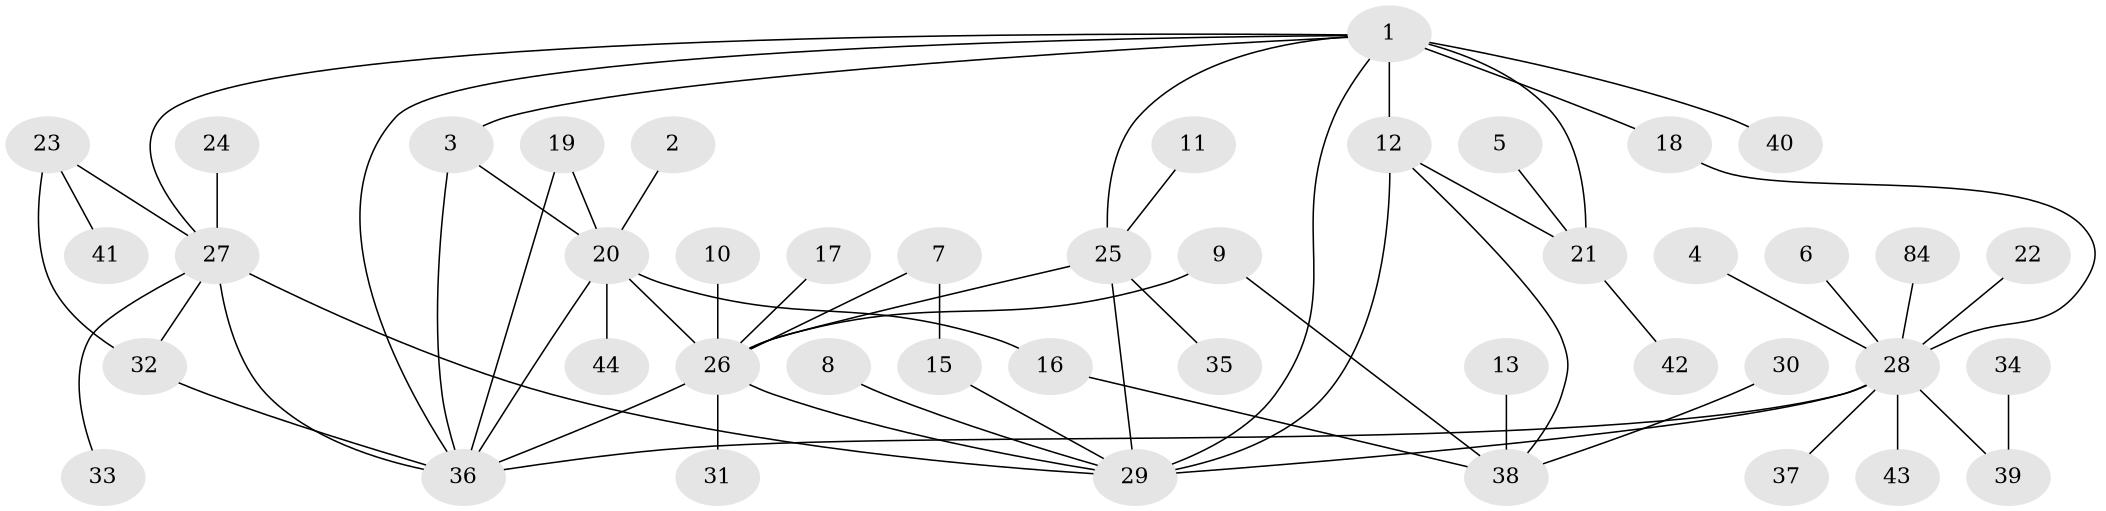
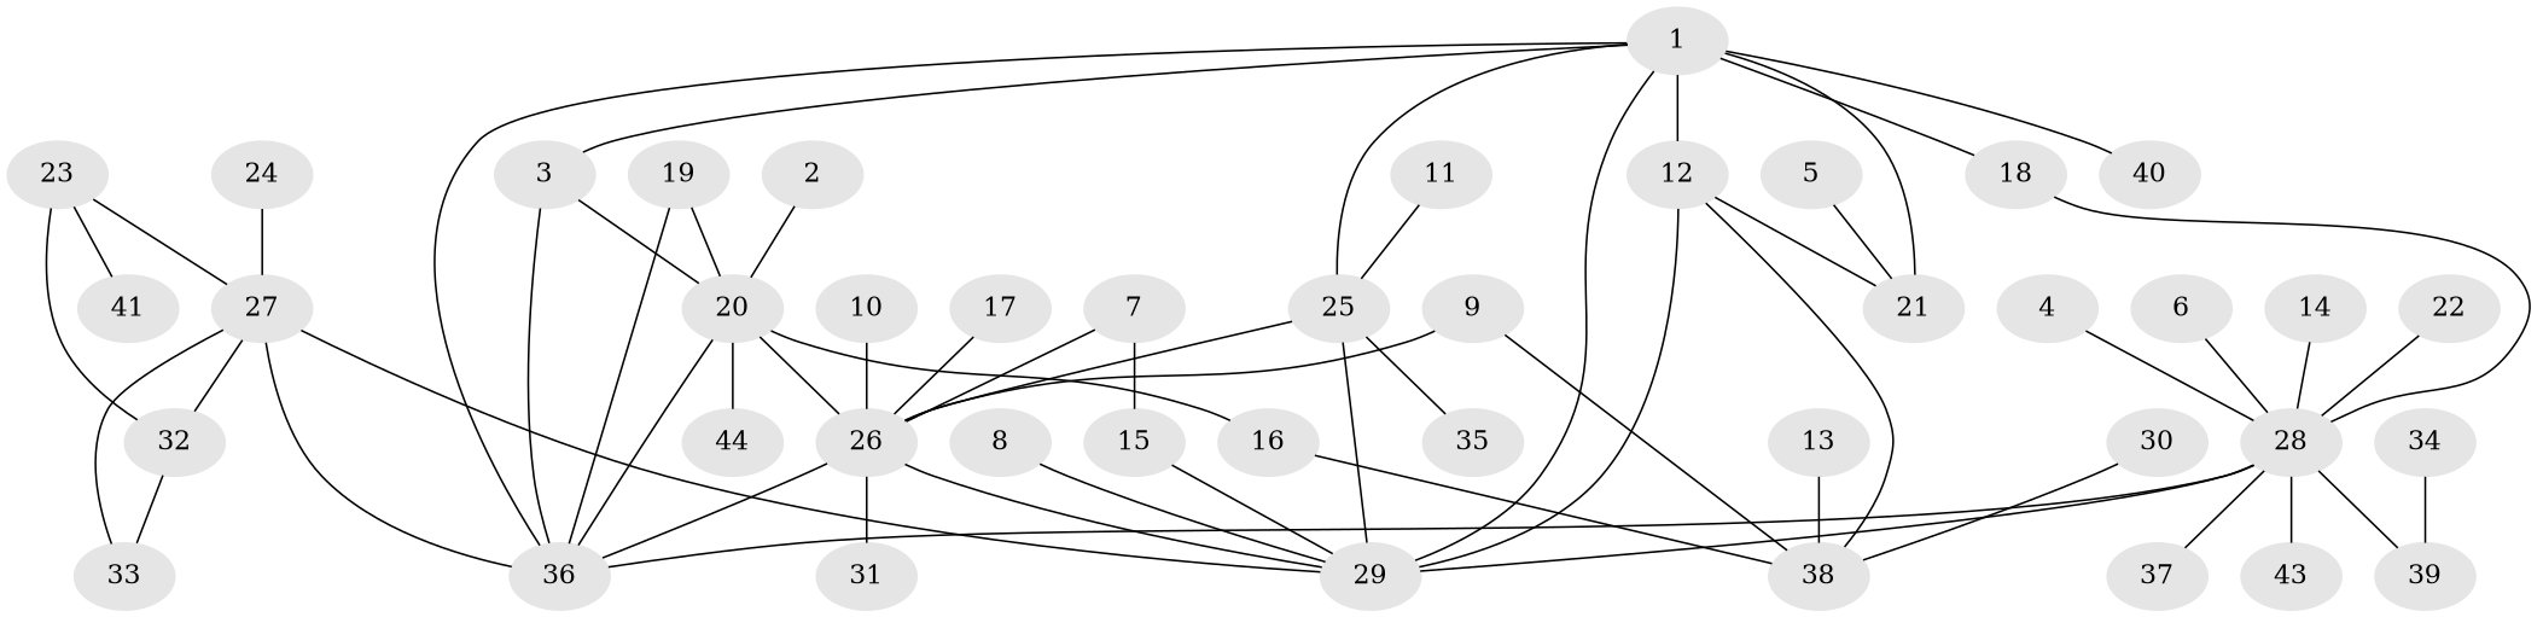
  graph {
    node [color=gray90 style=filled]
    edge [weight=1.0]
    1
    3
    12
    21
    25
    27
    29
    36
    40
    18
    20
    38
-   42
    26
    35
    32
    33
    28
    37
    39
    43
    2
    16
    44
    4
    5
    6
    7
    15
    31
    8
    9
    10
    11
    13
-   14 [label=84]
+   14
    17
    19
    22
    23
    41
    24
    30
    34
    1 -- 3
    1 -- 12 [weight=2.0]
    1 -- 21 [weight=2.0]
    1 -- 25
-   1 -- 27
    1 -- 29 [weight=2.0]
    1 -- 36
    1 -- 40
    1 -- 18 [weight=2.0]
    3 -- 36
    3 -- 20
    12 -- 21
    12 -- 29
    12 -- 38
-   21 -- 42
    25 -- 29 [weight=2.0]
    25 -- 26 [weight=2.0]
    25 -- 35
    27 -- 29 [weight=2.0]
    27 -- 36
    27 -- 32
    27 -- 33
    18 -- 28
    20 -- 36
    20 -- 26
    20 -- 16 [weight=2.0]
    20 -- 44
    26 -- 29
    26 -- 36 [weight=2.0]
    26 -- 31
-   32 -- 36
+   32 -- 33
    28 -- 29
    28 -- 36
    28 -- 37
    28 -- 39
    28 -- 43
    2 -- 20
    16 -- 38
    4 -- 28
    5 -- 21
    6 -- 28
    7 -- 26
    7 -- 15
    15 -- 29
    8 -- 29
    9 -- 38
    9 -- 26
    10 -- 26
    11 -- 25
    13 -- 38
    14 -- 28
    17 -- 26
    19 -- 36
    19 -- 20
    22 -- 28
    23 -- 27
    23 -- 32
    23 -- 41
    24 -- 27
    30 -- 38
    34 -- 39
  }
